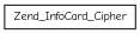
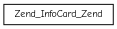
  digraph {
    rankdir=LR
    fontname="Comic Neue"
-   n1 [color=black fillcolor=white fontname="Comic Neue" fontsize=10 height=0.2 label=Zend_InfoCard_Cipher shape=record style=filled width=0.4]
+   n1 [color=black fillcolor=white fontname="Comic Neue" fontsize=10 height=0.2 label=Zend_InfoCard_Zend shape=record style=filled width=0.4]
  }
